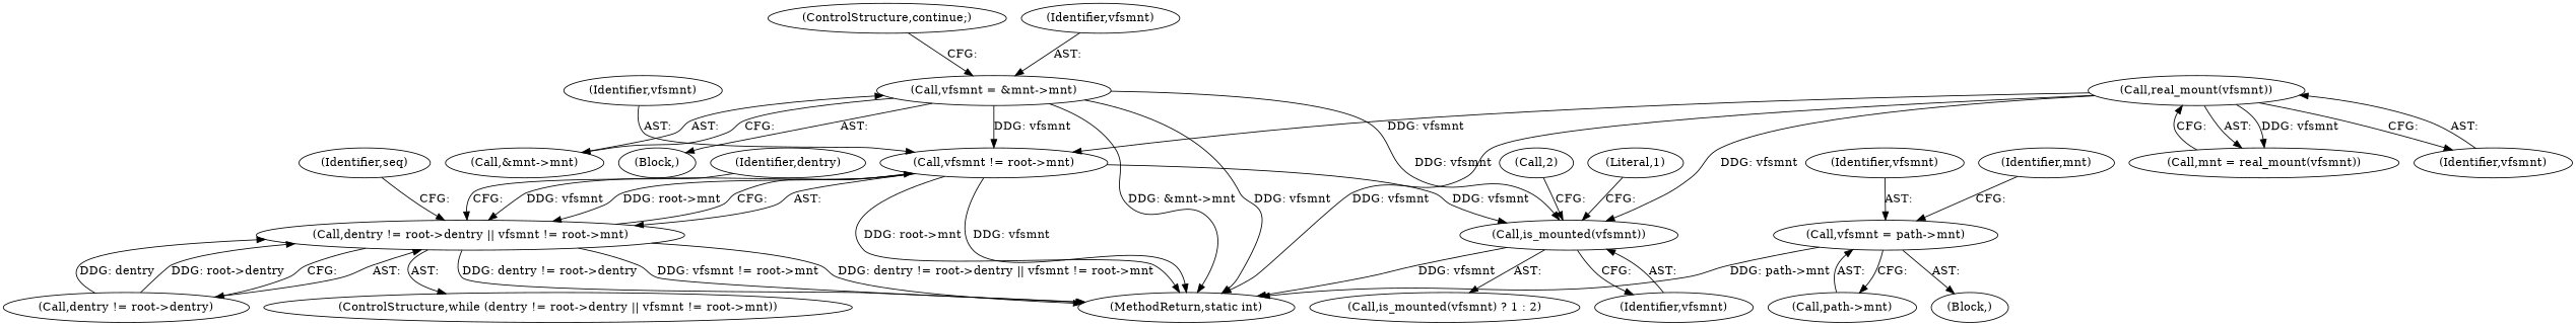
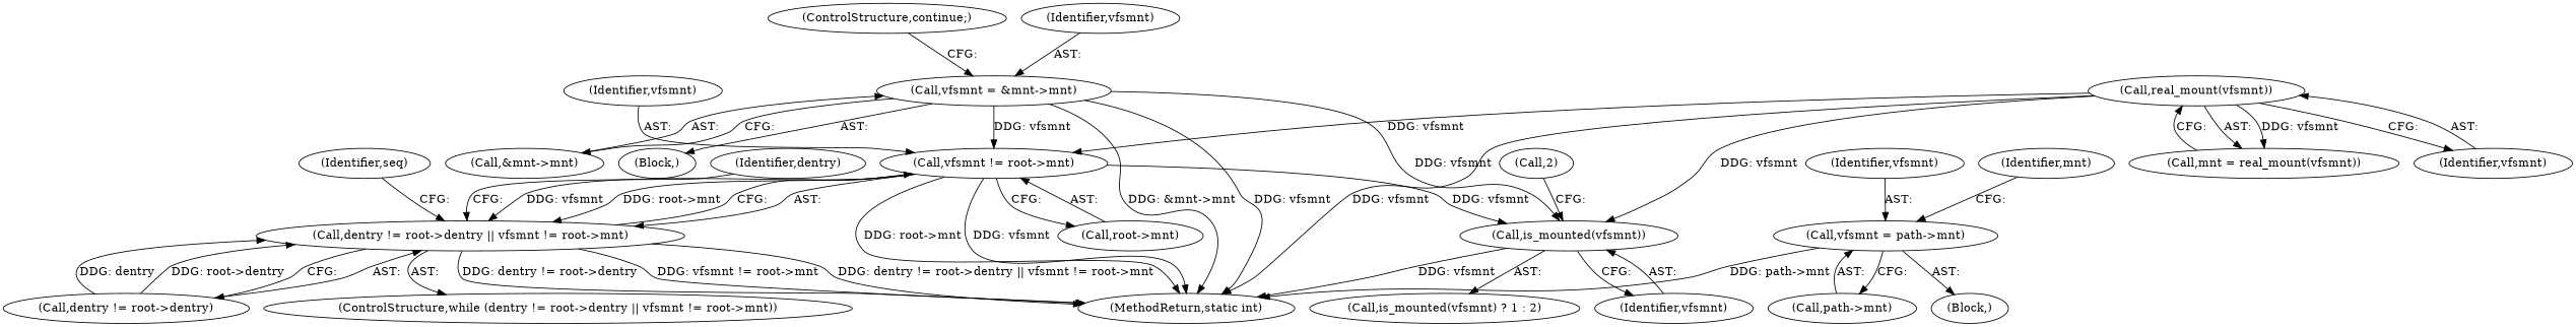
  digraph {
    n1 [label="(Call,vfsmnt != root->mnt)"]
    n2 [label="(Call,dentry != root->dentry || vfsmnt != root->mnt)"]
    n3 [label="(Call,is_mounted(vfsmnt))"]
    n4 [label="(MethodReturn,static int)"]
+   n5 [label="(Call,root->mnt)"]
    n6 [label="(Call,dentry != root->dentry)"]
    n7 [label="(ControlStructure,while (dentry != root->dentry || vfsmnt != root->mnt))"]
    n8 [label="(Call,is_mounted(vfsmnt) ? 1 : 2)"]
    n9 [label="(Identifier,vfsmnt)"]
    n10 [label="(Call,vfsmnt = &mnt->mnt)"]
    n11 [label="(Block,)"]
    n12 [label="(Call,&mnt->mnt)"]
    n13 [label="(Call,real_mount(vfsmnt))"]
    n14 [label="(Call,mnt = real_mount(vfsmnt))"]
    n15 [label="(Identifier,vfsmnt)"]
    n16 [label="(Call,vfsmnt = path->mnt)"]
    n17 [label="(Call,path->mnt)"]
    n18 [label="(Block,)"]
    n19 [label="(ControlStructure,continue;)"]
    n20 [label="(Identifier,vfsmnt)"]
    n21 [label="(Identifier,dentry)"]
    n22 [label="(Call,2)"]
    n23 [label="(Identifier,vfsmnt)"]
-   n24 [label="(Literal,1)"]
    n25 [label="(Identifier,mnt)"]
    n26 [label="(Identifier,seq)"]
    n27 [label="(Identifier,vfsmnt)"]
    n1 -> n2 [label="AST: "]
    n1 -> n2 [label="DDG: vfsmnt"]
    n1 -> n2 [label="DDG: root->mnt"]
    n1 -> n3 [label="DDG: vfsmnt"]
    n1 -> n4 [label="DDG: vfsmnt"]
    n1 -> n4 [label="DDG: root->mnt"]
+   n1 -> n5 [label="CFG: "]
    n2 -> n1 [label="CFG: "]
    n2 -> n4 [label="DDG: dentry != root->dentry"]
    n2 -> n4 [label="DDG: vfsmnt != root->mnt"]
    n2 -> n4 [label="DDG: dentry != root->dentry || vfsmnt != root->mnt"]
    n2 -> n6 [label="CFG: "]
    n2 -> n7 [label="AST: "]
    n3 -> n4 [label="DDG: vfsmnt"]
    n3 -> n8 [label="AST: "]
    n3 -> n9 [label="CFG: "]
+   n5 -> n1 [label="AST: "]
    n6 -> n2 [label="AST: "]
    n6 -> n2 [label="DDG: dentry"]
    n6 -> n2 [label="DDG: root->dentry"]
    n9 -> n3 [label="AST: "]
    n10 -> n1 [label="DDG: vfsmnt"]
    n10 -> n3 [label="DDG: vfsmnt"]
    n10 -> n4 [label="DDG: vfsmnt"]
    n10 -> n4 [label="DDG: &mnt->mnt"]
    n10 -> n11 [label="AST: "]
    n10 -> n12 [label="CFG: "]
    n12 -> n10 [label="AST: "]
    n13 -> n1 [label="DDG: vfsmnt"]
    n13 -> n3 [label="DDG: vfsmnt"]
    n13 -> n4 [label="DDG: vfsmnt"]
    n13 -> n14 [label="AST: "]
    n13 -> n14 [label="DDG: vfsmnt"]
    n13 -> n15 [label="CFG: "]
    n14 -> n13 [label="CFG: "]
    n15 -> n13 [label="AST: "]
    n16 -> n4 [label="DDG: path->mnt"]
    n16 -> n17 [label="CFG: "]
    n16 -> n18 [label="AST: "]
    n17 -> n16 [label="AST: "]
    n19 -> n10 [label="CFG: "]
    n20 -> n10 [label="AST: "]
    n21 -> n2 [label="CFG: "]
    n22 -> n3 [label="CFG: "]
    n23 -> n16 [label="AST: "]
-   n24 -> n3 [label="CFG: "]
    n25 -> n16 [label="CFG: "]
    n26 -> n2 [label="CFG: "]
    n27 -> n1 [label="AST: "]
  }
